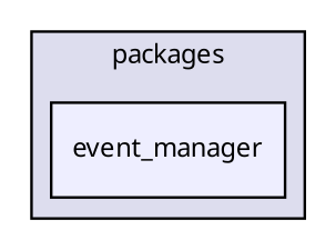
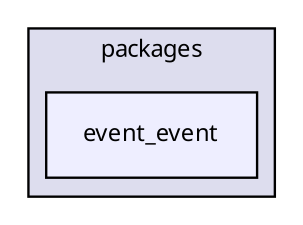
  digraph {
    compound=true
-   n1 [fillcolor="#eeeeff" fontname="FreeSans.ttf" fontsize=10 label=event_manager pencolor=black shape=box style=filled]
+   n1 [fillcolor="#eeeeff" fontname="FreeSans.ttf" fontsize=10 label=event_event pencolor=black shape=box style=filled]
    subgraph cluster_1 {
      bgcolor="#ddddee"
      fontname="FreeSans.ttf"
      fontsize=10
      label=packages
      pencolor=black
      n1
    }
  }
